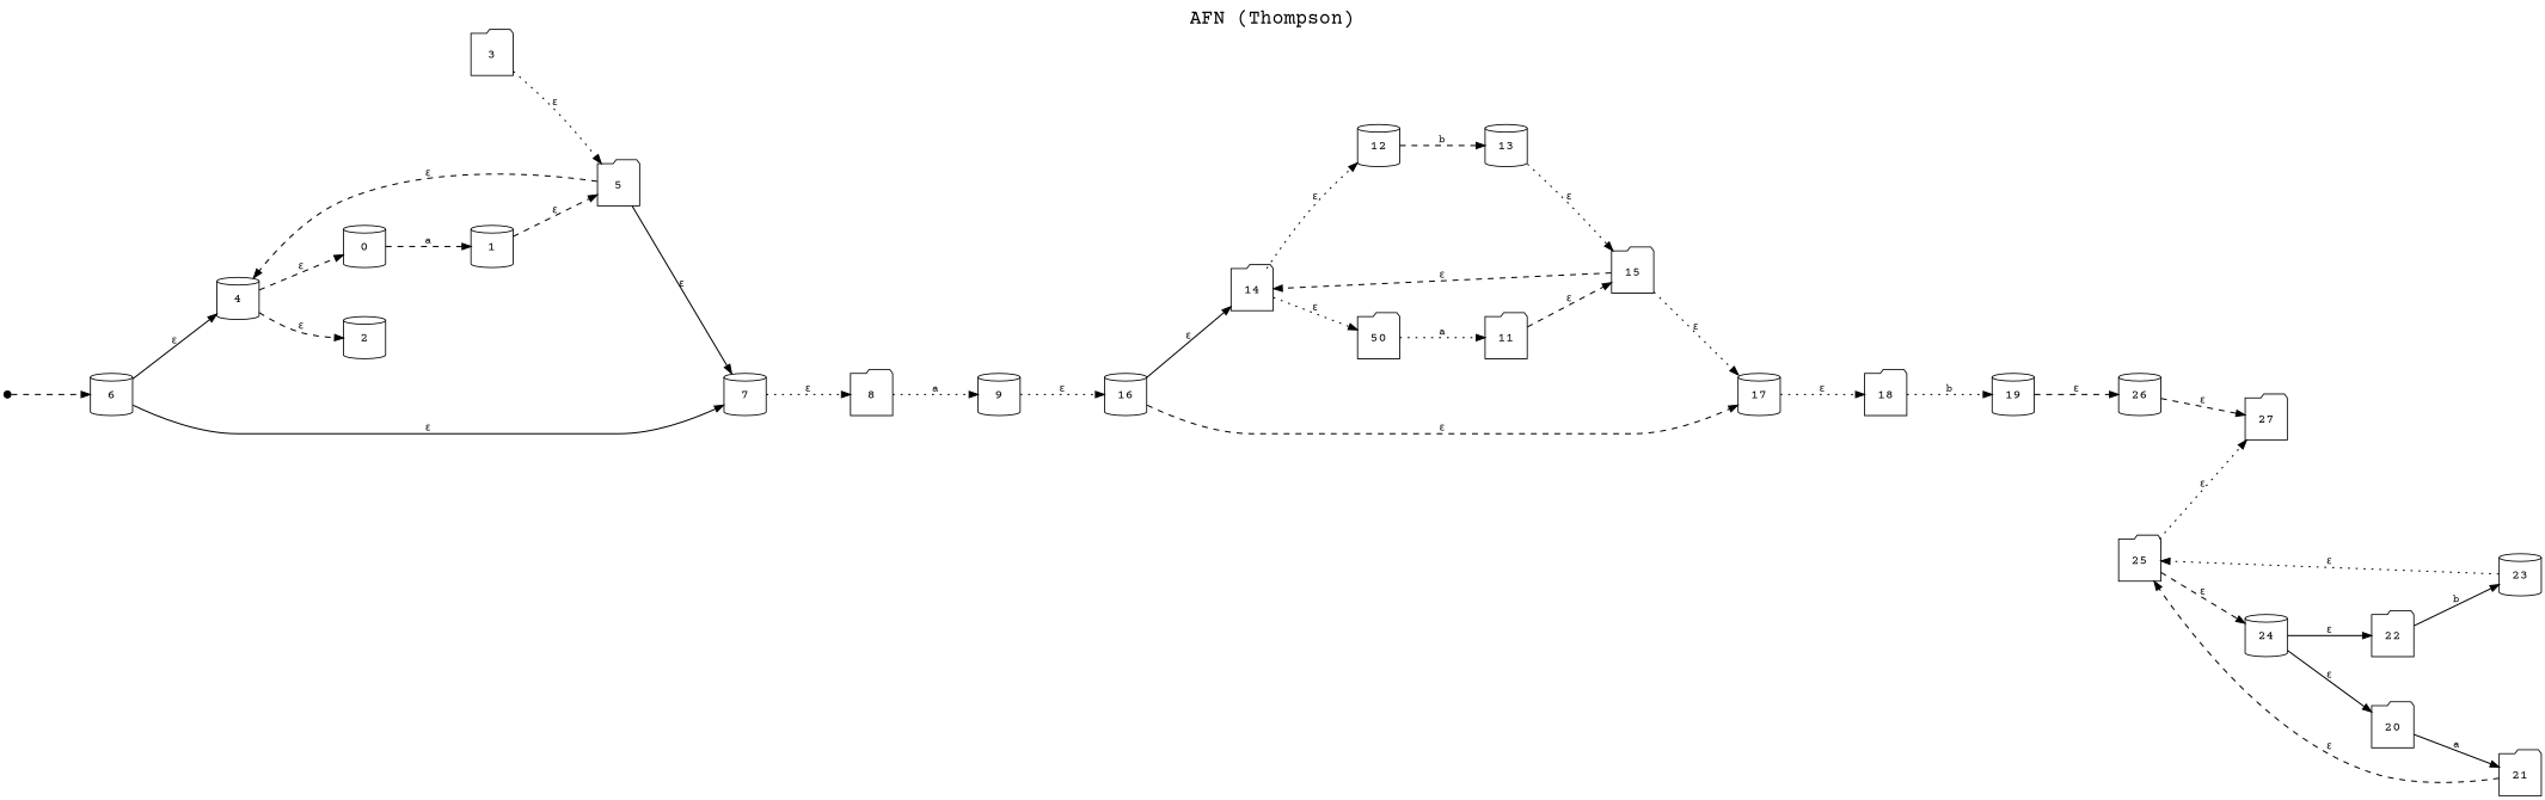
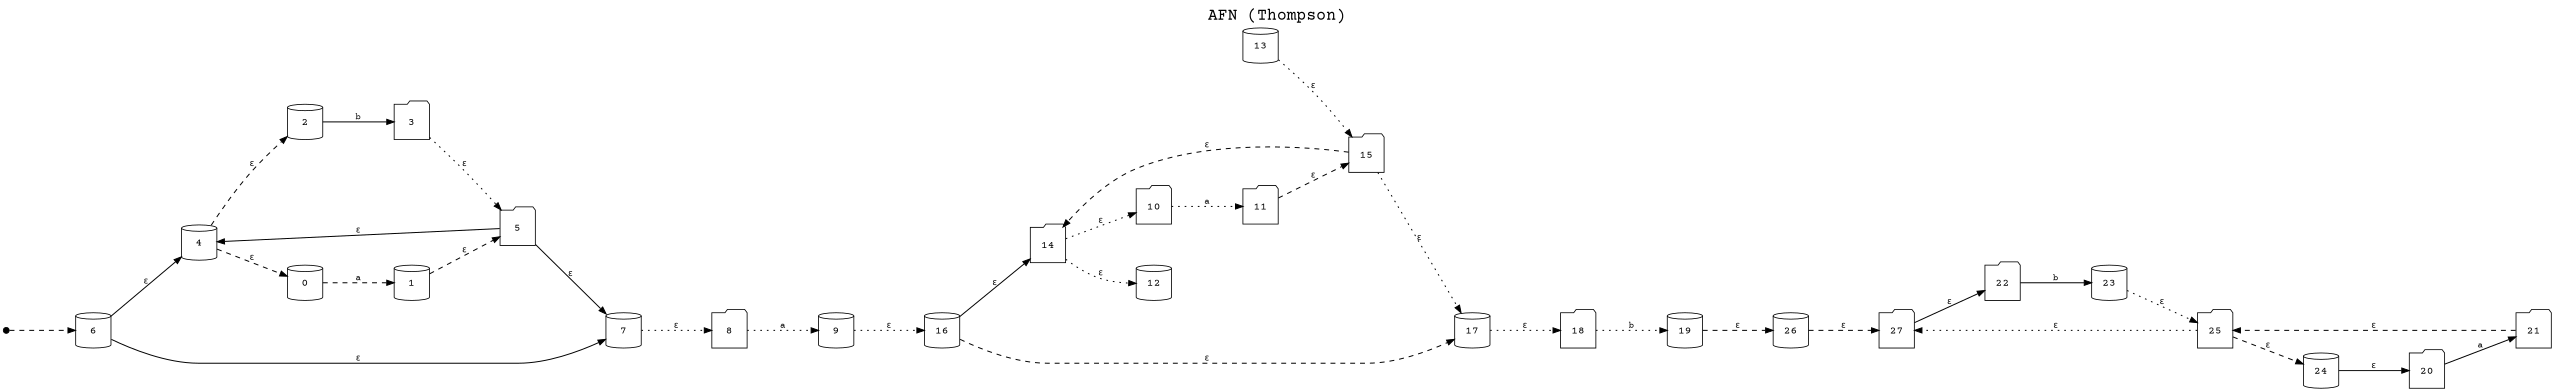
  digraph {
    concentrate=true
    fontname="Courier Prime"
    fontsize=20
    label="AFN (Thompson)"
    labelloc=t
    nodesep=0.7
    rankdir=LR
    ranksep=1.1
    splines=true
    node [fontname="Courier Prime" shape=cylinder]
    edge [arrowsize=0.9 fontname="Courier Prime" fontsize=11 labeldistance=1.6 penwidth=1.2 style=dashed]
    __start [height=0.6 shape=point width=0.1]
    6 [height=0.6 width=0.6]
    4 [height=0.6 width=0.6]
    7 [height=0.6 width=0.6]
    0 [height=0.6 width=0.6]
    2 [height=0.6 width=0.6]
    8 [height=0.6 shape=folder width=0.6]
    27 [height=0.6 shape=folder width=0.6]
    1 [height=0.6 width=0.6]
    5 [height=0.6 shape=folder width=0.6]
    3 [height=0.6 shape=folder width=0.6]
    9 [height=0.6 width=0.6]
    16 [height=0.6 width=0.6]
    14 [height=0.6 shape=folder width=0.6]
    17 [height=0.6 width=0.6]
-   10 [height=0.6 shape=folder width=0.6 label=50]
+   10 [height=0.6 shape=folder width=0.6]
    12 [height=0.6 width=0.6]
    18 [height=0.6 shape=folder width=0.6]
    11 [height=0.6 shape=folder width=0.6]
    15 [height=0.6 shape=folder width=0.6]
    13 [height=0.6 width=0.6]
    19 [height=0.6 width=0.6]
    26 [height=0.6 width=0.6]
    24 [height=0.6 width=0.6]
    20 [height=0.6 shape=folder width=0.6]
    22 [height=0.6 shape=folder width=0.6]
    21 [height=0.6 shape=folder width=0.6]
    25 [height=0.6 shape=folder width=0.6]
    23 [height=0.6 width=0.6]
    __start -> 6
    6 -> 4 [label="ε" style=bold]
    6 -> 7 [label="ε" style=bold]
    4 -> 0 [label="ε"]
    4 -> 2 [label="ε"]
    7 -> 8 [label="ε" style=dotted]
    0 -> 1 [label=a]
+   2 -> 3 [label=b style=bold]
    8 -> 9 [label=a style=dotted]
    1 -> 5 [label="ε"]
-   5 -> 4 [label="ε"]
+   5 -> 4 [label="ε" style=bold]
    5 -> 7 [label="ε" style=bold]
    3 -> 5 [label="ε" style=dotted]
    9 -> 16 [label="ε" style=dotted]
    16 -> 14 [label="ε" style=bold]
    16 -> 17 [label="ε"]
    14 -> 10 [label="ε" style=dotted]
    14 -> 12 [label="ε" style=dotted]
    17 -> 18 [label="ε" style=dotted]
    10 -> 11 [label=a style=dotted]
-   12 -> 13 [label=b]
    18 -> 19 [label=b style=dotted]
    11 -> 15 [label="ε"]
    15 -> 14 [label="ε"]
    15 -> 17 [label="ε" style=dotted]
    13 -> 15 [label="ε" style=dotted]
    19 -> 26 [label="ε"]
    26 -> 27 [label="ε"]
    24 -> 20 [label="ε" style=bold]
-   24 -> 22 [label="ε" style=bold]
+   27 -> 22 [label="ε" style=bold]
    20 -> 21 [label=a style=bold]
    22 -> 23 [label=b style=bold]
    21 -> 25 [label="ε"]
    25 -> 27 [label="ε" style=dotted]
    25 -> 24 [label="ε"]
    23 -> 25 [label="ε" style=dotted]
  }
